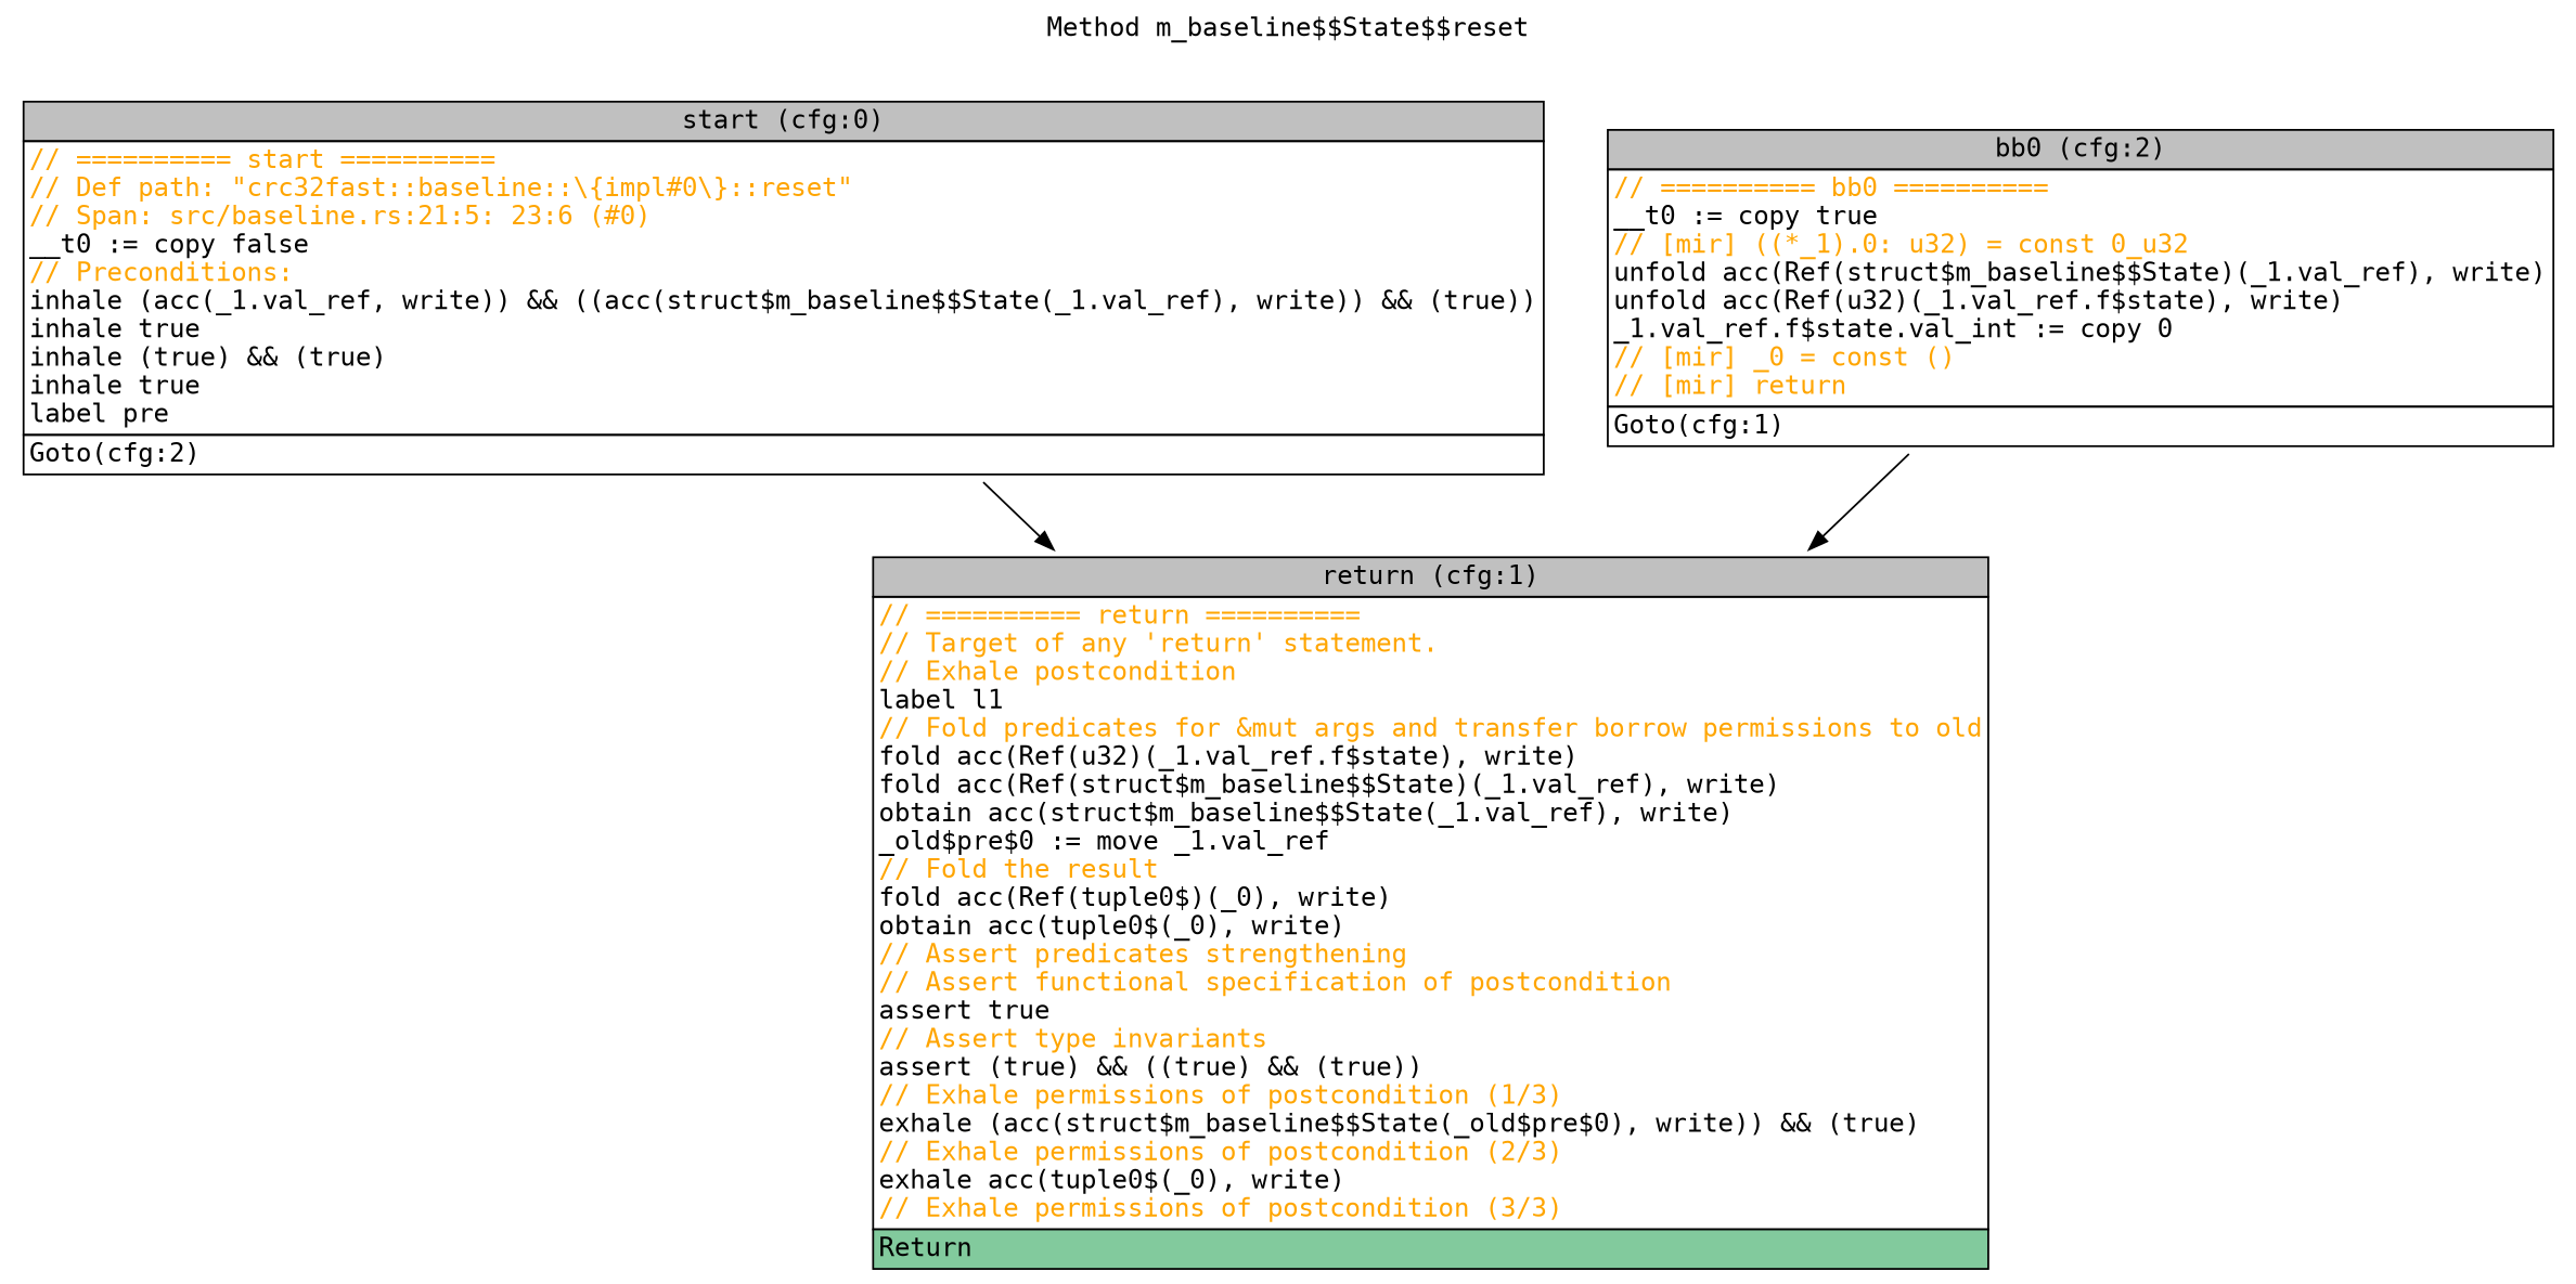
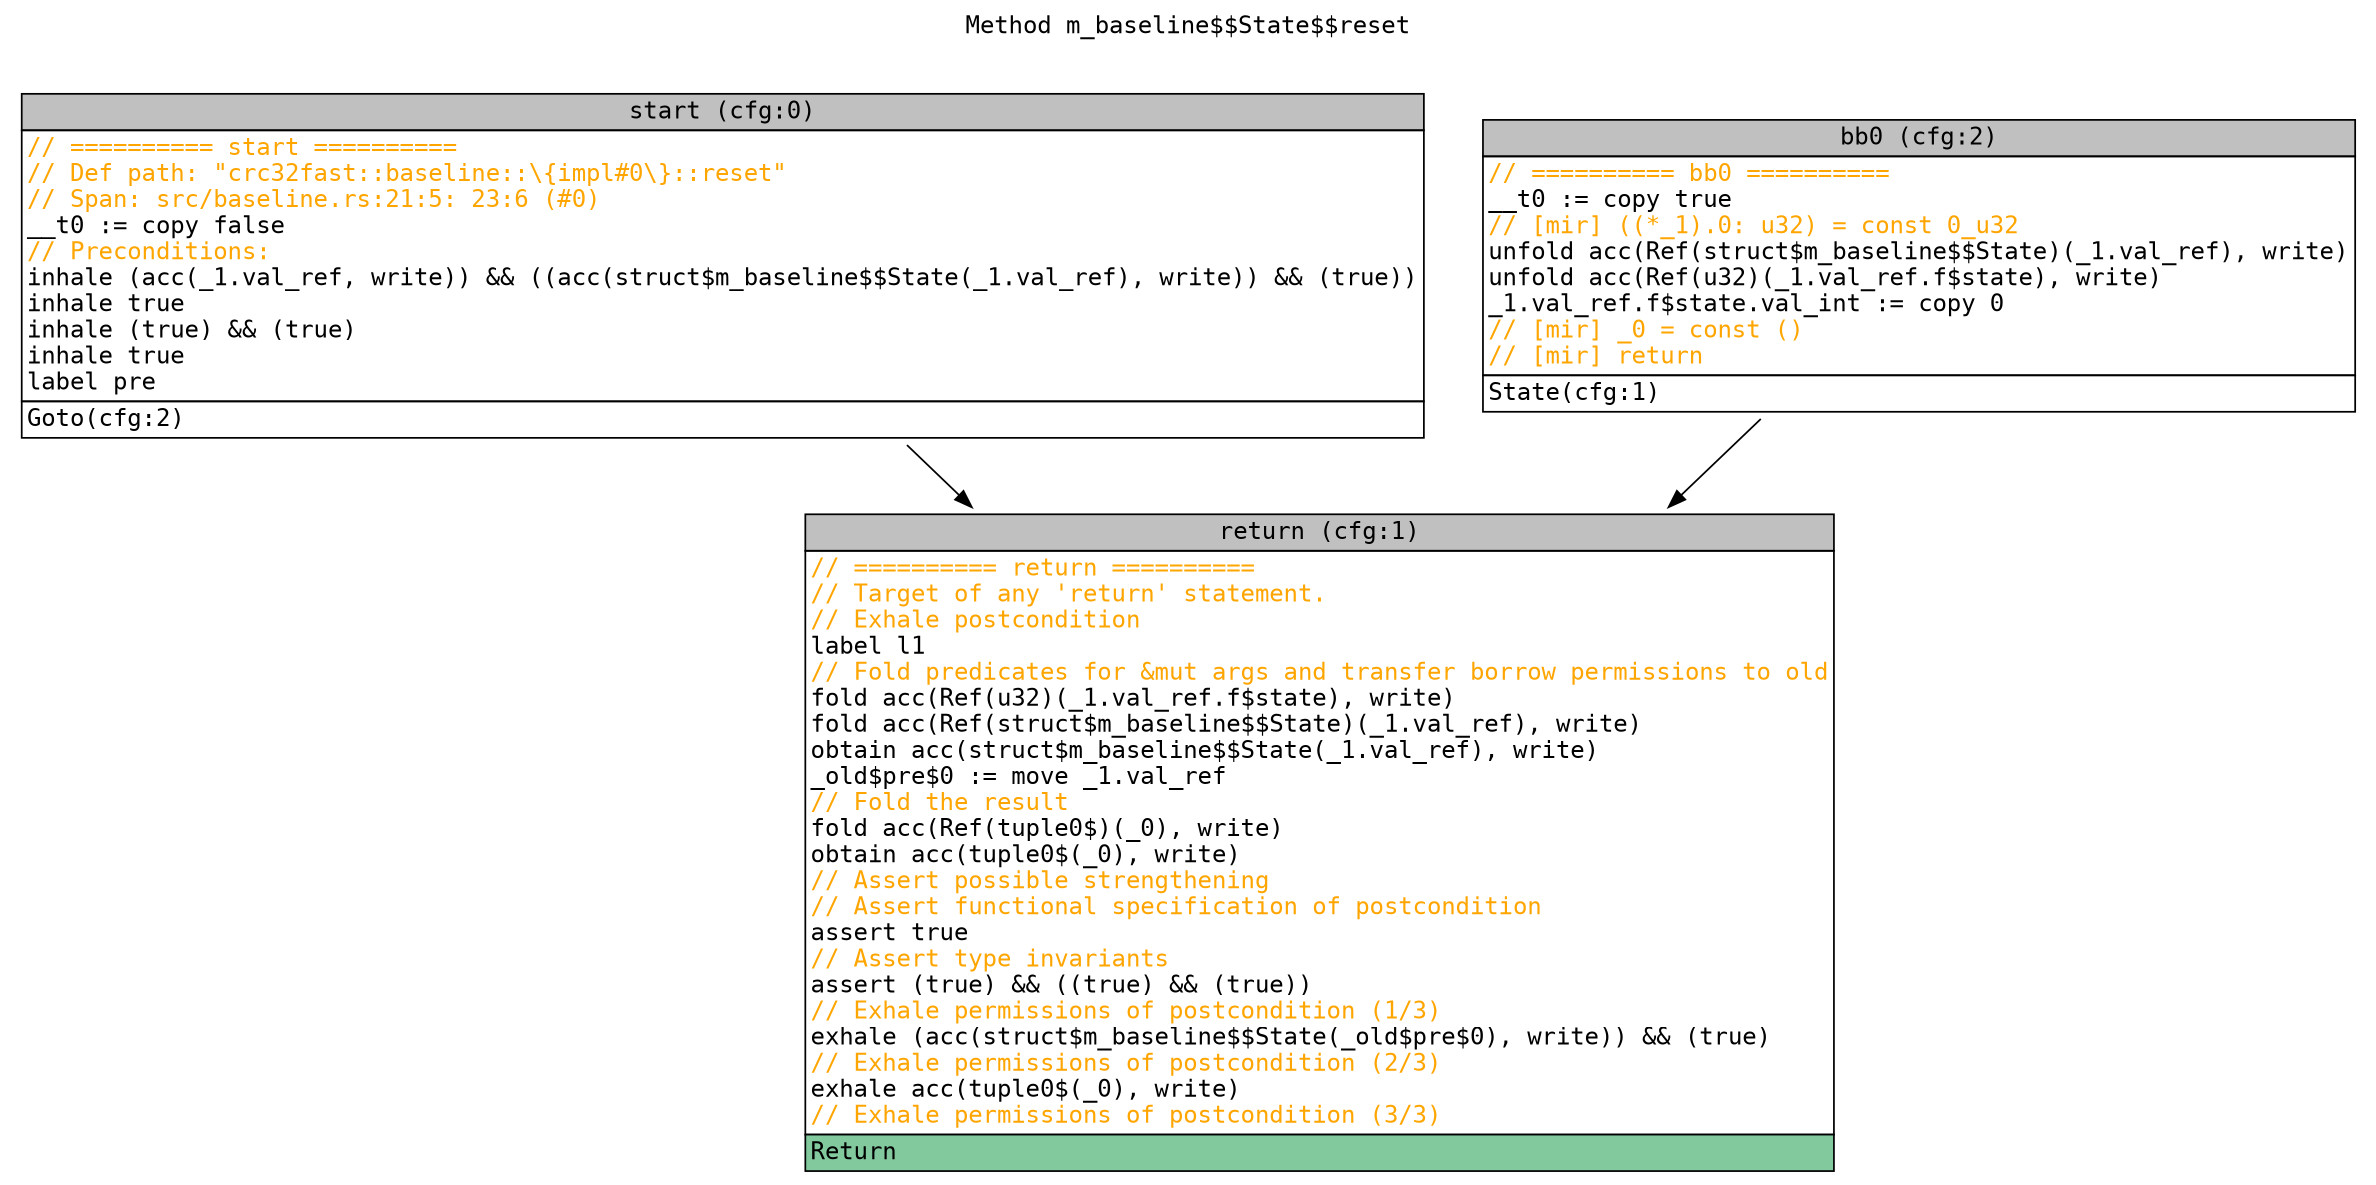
  digraph {
    fontname=monospace
    label="Method m_baseline$$State$$reset"
    labelloc=t
    node [fontname=monospace shape=none]
    edge [fontname=monospace]
    n1 [label=<<table border="0" cellborder="1" cellspacing="0"><tr><td bgcolor="gray" align="center">start (cfg:0)</td></tr><tr><td align="left" balign="left"><font color="orange">// ========== start ==========</font><br/><font color="orange">// Def path: "crc32fast::baseline::\{impl#0\}::reset"</font><br/><font color="orange">// Span: src/baseline.rs:21:5: 23:6 (#0)</font><br/>__t0 := copy false<br/><font color="orange">// Preconditions:</font><br/>inhale (acc(_1.val_ref, write)) &amp;&amp; ((acc(struct$m_baseline$$State(_1.val_ref), write)) &amp;&amp; (true))<br/>inhale true<br/>inhale (true) &amp;&amp; (true)<br/>inhale true<br/>label pre</td></tr><tr><td align="left">Goto(cfg:2)<br/></td></tr></table>>]
-   n2 [label=<<table border="0" cellborder="1" cellspacing="0"><tr><td bgcolor="gray" align="center">return (cfg:1)</td></tr><tr><td align="left" balign="left"><font color="orange">// ========== return ==========</font><br/><font color="orange">// Target of any 'return' statement.</font><br/><font color="orange">// Exhale postcondition</font><br/>label l1<br/><font color="orange">// Fold predicates for &amp;mut args and transfer borrow permissions to old</font><br/>fold acc(Ref(u32)(_1.val_ref.f$state), write)<br/>fold acc(Ref(struct$m_baseline$$State)(_1.val_ref), write)<br/>obtain acc(struct$m_baseline$$State(_1.val_ref), write)<br/>_old$pre$0 := move _1.val_ref<br/><font color="orange">// Fold the result</font><br/>fold acc(Ref(tuple0$)(_0), write)<br/>obtain acc(tuple0$(_0), write)<br/><font color="orange">// Assert predicates strengthening</font><br/><font color="orange">// Assert functional specification of postcondition</font><br/>assert true<br/><font color="orange">// Assert type invariants</font><br/>assert (true) &amp;&amp; ((true) &amp;&amp; (true))<br/><font color="orange">// Exhale permissions of postcondition (1/3)</font><br/>exhale (acc(struct$m_baseline$$State(_old$pre$0), write)) &amp;&amp; (true)<br/><font color="orange">// Exhale permissions of postcondition (2/3)</font><br/>exhale acc(tuple0$(_0), write)<br/><font color="orange">// Exhale permissions of postcondition (3/3)</font></td></tr><tr><td align="left" bgcolor="#82CA9D">Return<br/></td></tr></table>>]
-   n3 [label=<<table border="0" cellborder="1" cellspacing="0"><tr><td bgcolor="gray" align="center">bb0 (cfg:2)</td></tr><tr><td align="left" balign="left"><font color="orange">// ========== bb0 ==========</font><br/>__t0 := copy true<br/><font color="orange">// [mir] ((*_1).0: u32) = const 0_u32</font><br/>unfold acc(Ref(struct$m_baseline$$State)(_1.val_ref), write)<br/>unfold acc(Ref(u32)(_1.val_ref.f$state), write)<br/>_1.val_ref.f$state.val_int := copy 0<br/><font color="orange">// [mir] _0 = const ()</font><br/><font color="orange">// [mir] return</font></td></tr><tr><td align="left">Goto(cfg:1)<br/></td></tr></table>>]
+   n2 [label=<<table border="0" cellborder="1" cellspacing="0"><tr><td bgcolor="gray" align="center">return (cfg:1)</td></tr><tr><td align="left" balign="left"><font color="orange">// ========== return ==========</font><br/><font color="orange">// Target of any 'return' statement.</font><br/><font color="orange">// Exhale postcondition</font><br/>label l1<br/><font color="orange">// Fold predicates for &amp;mut args and transfer borrow permissions to old</font><br/>fold acc(Ref(u32)(_1.val_ref.f$state), write)<br/>fold acc(Ref(struct$m_baseline$$State)(_1.val_ref), write)<br/>obtain acc(struct$m_baseline$$State(_1.val_ref), write)<br/>_old$pre$0 := move _1.val_ref<br/><font color="orange">// Fold the result</font><br/>fold acc(Ref(tuple0$)(_0), write)<br/>obtain acc(tuple0$(_0), write)<br/><font color="orange">// Assert possible strengthening</font><br/><font color="orange">// Assert functional specification of postcondition</font><br/>assert true<br/><font color="orange">// Assert type invariants</font><br/>assert (true) &amp;&amp; ((true) &amp;&amp; (true))<br/><font color="orange">// Exhale permissions of postcondition (1/3)</font><br/>exhale (acc(struct$m_baseline$$State(_old$pre$0), write)) &amp;&amp; (true)<br/><font color="orange">// Exhale permissions of postcondition (2/3)</font><br/>exhale acc(tuple0$(_0), write)<br/><font color="orange">// Exhale permissions of postcondition (3/3)</font></td></tr><tr><td align="left" bgcolor="#82CA9D">Return<br/></td></tr></table>>]
+   n3 [label=<<table border="0" cellborder="1" cellspacing="0"><tr><td bgcolor="gray" align="center">bb0 (cfg:2)</td></tr><tr><td align="left" balign="left"><font color="orange">// ========== bb0 ==========</font><br/>__t0 := copy true<br/><font color="orange">// [mir] ((*_1).0: u32) = const 0_u32</font><br/>unfold acc(Ref(struct$m_baseline$$State)(_1.val_ref), write)<br/>unfold acc(Ref(u32)(_1.val_ref.f$state), write)<br/>_1.val_ref.f$state.val_int := copy 0<br/><font color="orange">// [mir] _0 = const ()</font><br/><font color="orange">// [mir] return</font></td></tr><tr><td align="left">State(cfg:1)<br/></td></tr></table>>]
    n1 -> n2
    n3 -> n2
  }
